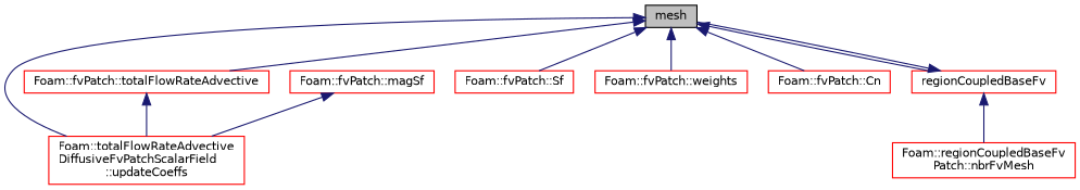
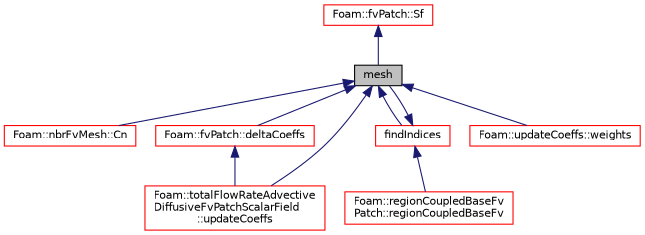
  digraph {
    rankdir=TB
    node [color=red fontname=Helvetica fontsize=10 shape=record]
    edge [color=midnightblue dir=back fontname=Helvetica fontsize=10 labelfontname=Helvetica labelfontsize=10 style=solid]
    n1 [color=black fillcolor=grey75 fontcolor=black height=0.2 label=mesh style=filled width=0.4]
-   n2 [height=0.2 label="Foam::fvPatch::Cn" width=0.4]
-   n3 [height=0.2 label="Foam::fvPatch::totalFlowRateAdvective" width=0.4]
+   n2 [height=0.2 label="Foam::nbrFvMesh::Cn" width=0.4]
+   n3 [height=0.2 label="Foam::fvPatch::deltaCoeffs" width=0.4]
    n4 [height=0.2 label="Foam::totalFlowRateAdvective\lDiffusiveFvPatchScalarField\l::updateCoeffs" width=0.4]
-   n5 [height=0.2 label=regionCoupledBaseFv width=0.4]
+   n5 [height=0.2 label=findIndices width=0.4]
    n6 [height=0.2 label="Foam::fvPatch::Sf" width=0.4]
-   n7 [height=0.2 label="Foam::fvPatch::weights" width=0.4]
-   n8 [height=0.2 label="Foam::regionCoupledBaseFv\lPatch::nbrFvMesh" width=0.4]
-   n9 [height=0.2 label="Foam::fvPatch::magSf" width=0.4]
+   n7 [height=0.2 label="Foam::updateCoeffs::weights" width=0.4]
+   n8 [height=0.2 label="Foam::regionCoupledBaseFv\lPatch::regionCoupledBaseFv" width=0.4]
    n1 -> n2
    n1 -> n3
    n1 -> n4
    n1 -> n5
-   n1 -> n6
+   n6 -> n1
    n1 -> n7
    n3 -> n4
    n5 -> n1
    n5 -> n8
-   n9 -> n4
  }
